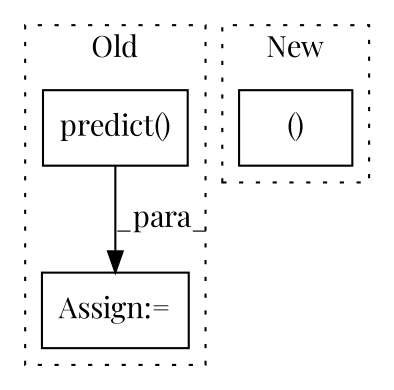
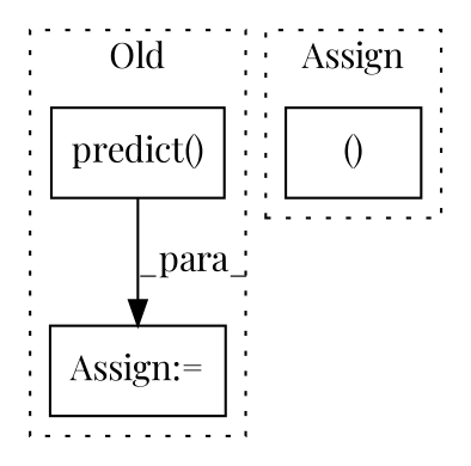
  digraph {
    fontname="Playfair Display"
    node [shape=box fontname="Playfair Display"]
    n1 [a=75 l="14,1" label="predict()" s="2449,2469"]
    n2 [a=68 l=3 label="Assign:=" s=2446]
    n3 [a=54 l=41 label="()" s=3364]
    subgraph cluster_1 {
      label=Old
      style=dotted
      n1
      n2
    }
    subgraph cluster_2 {
-     label=New
+     label=Assign
      style=dotted
      n3
    }
    n1 -> n2 [label=_para_ fontname="Playfair Display"]
  }
